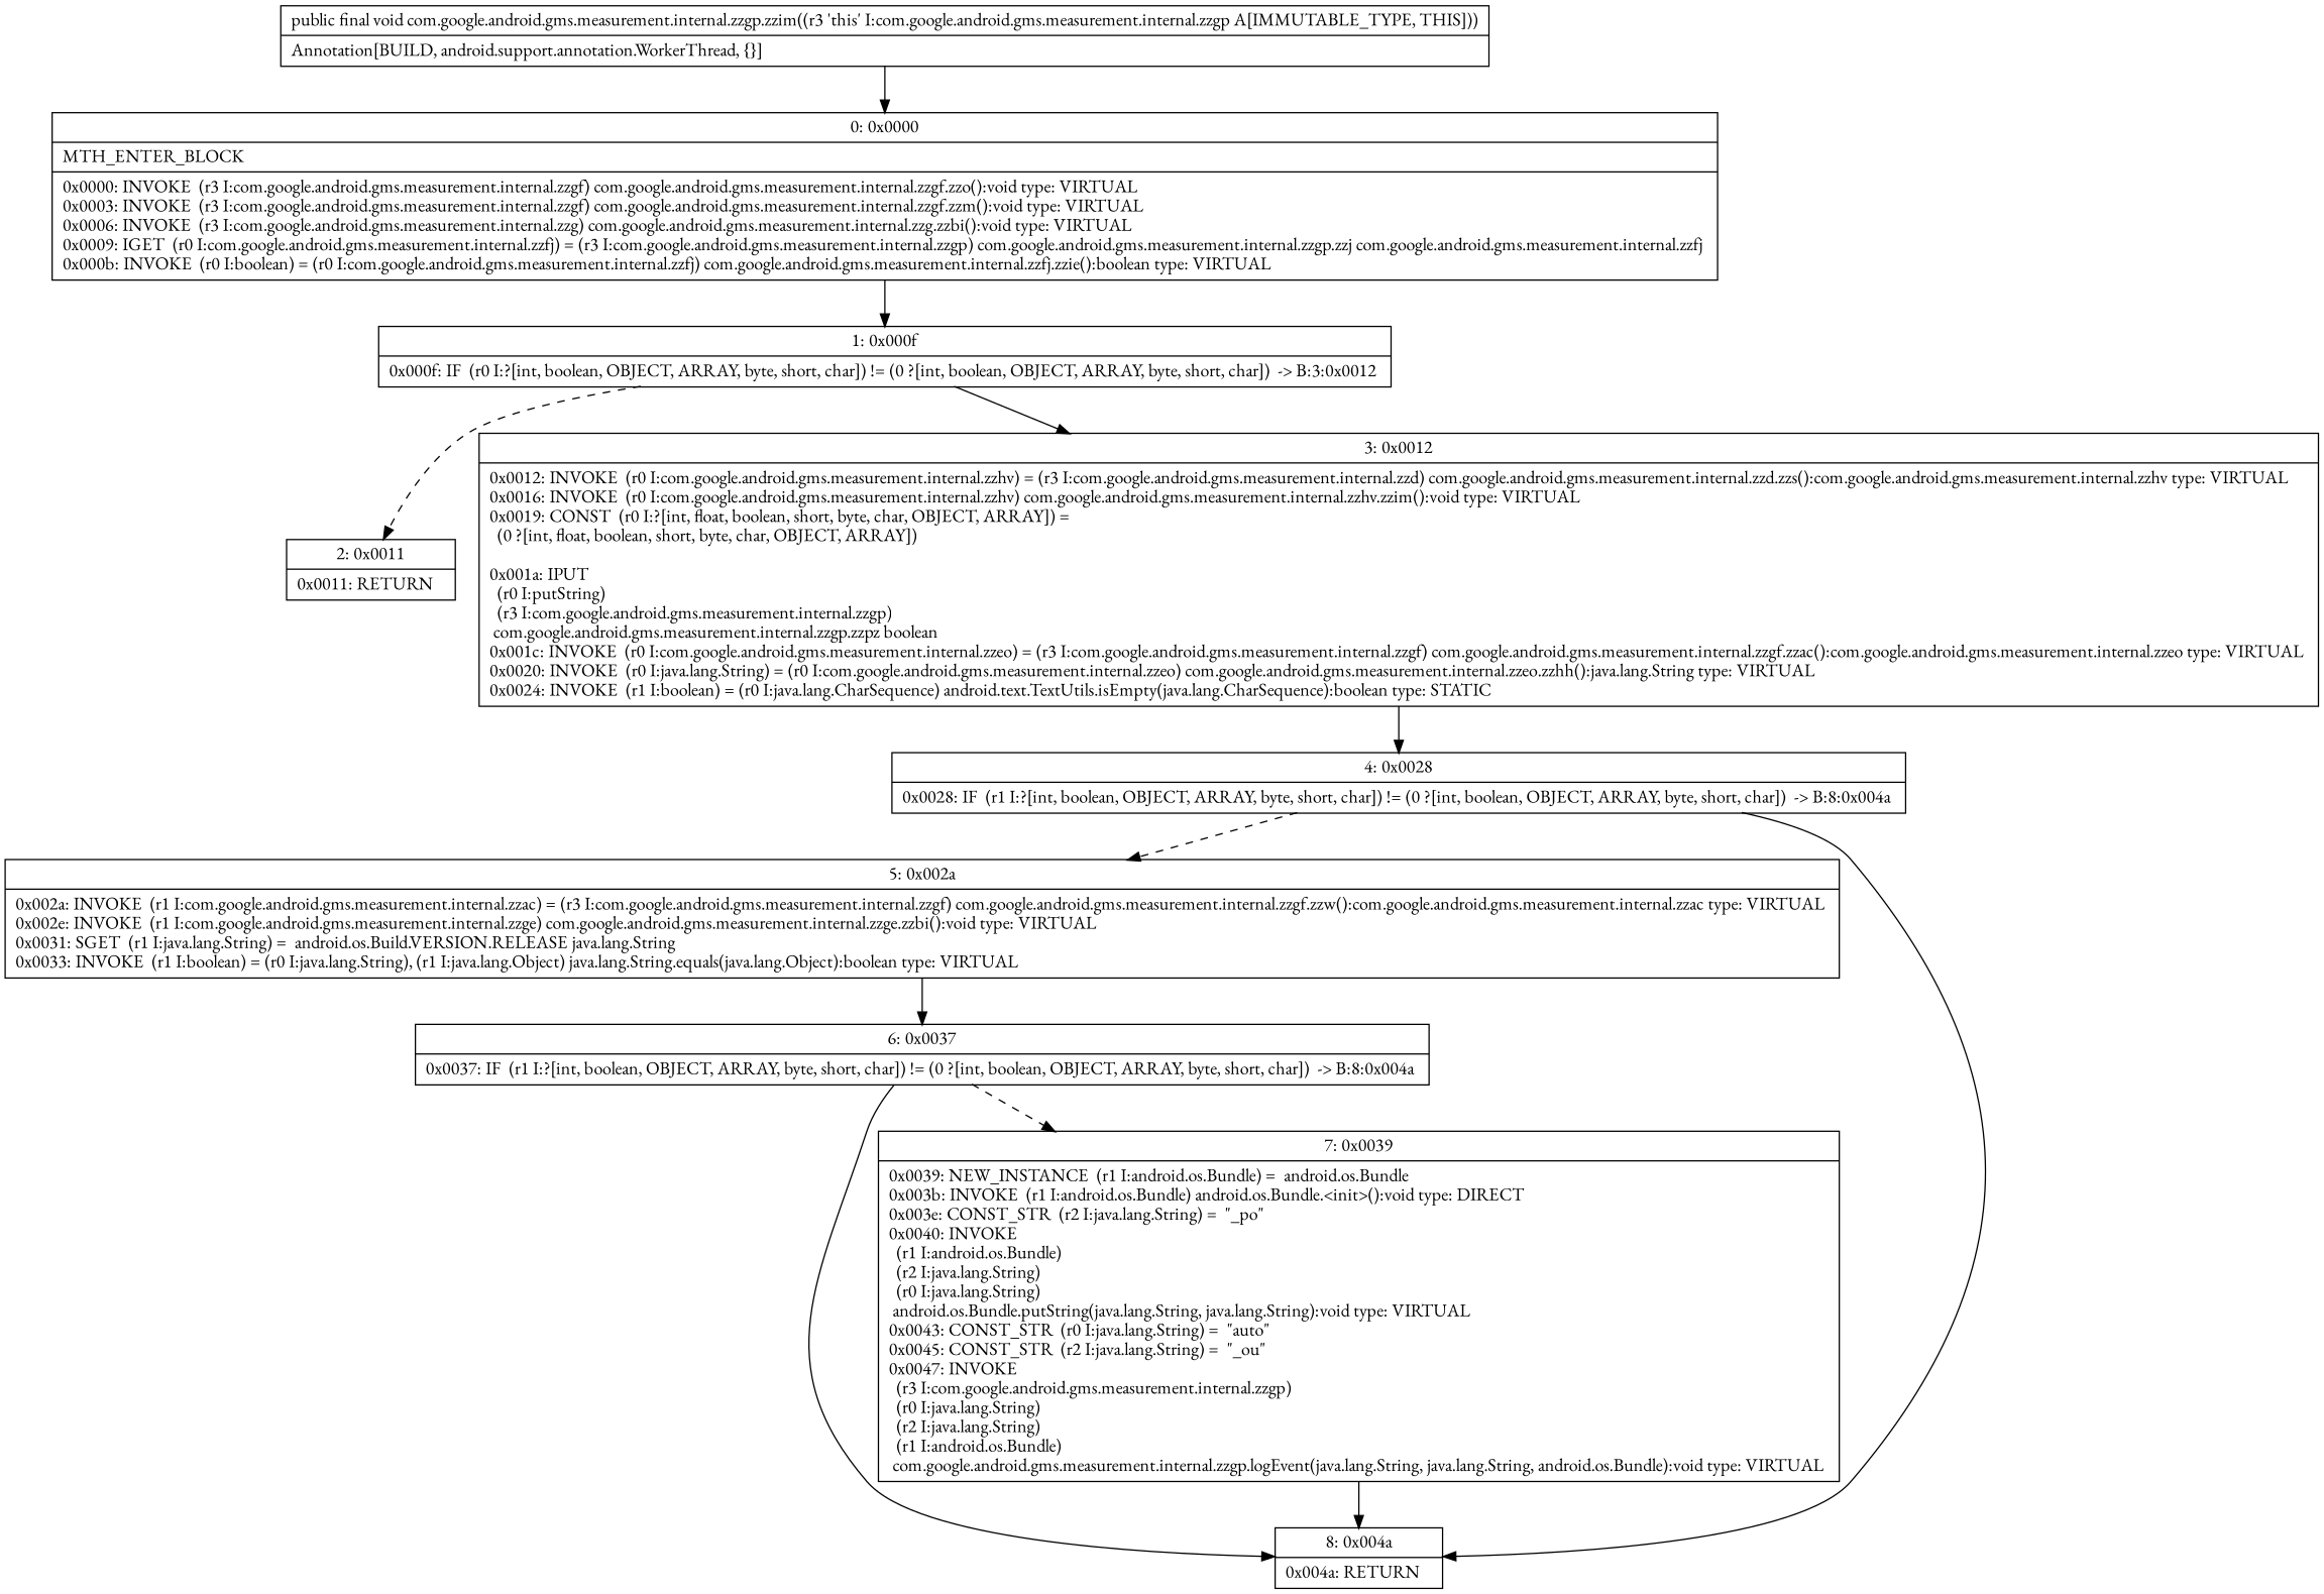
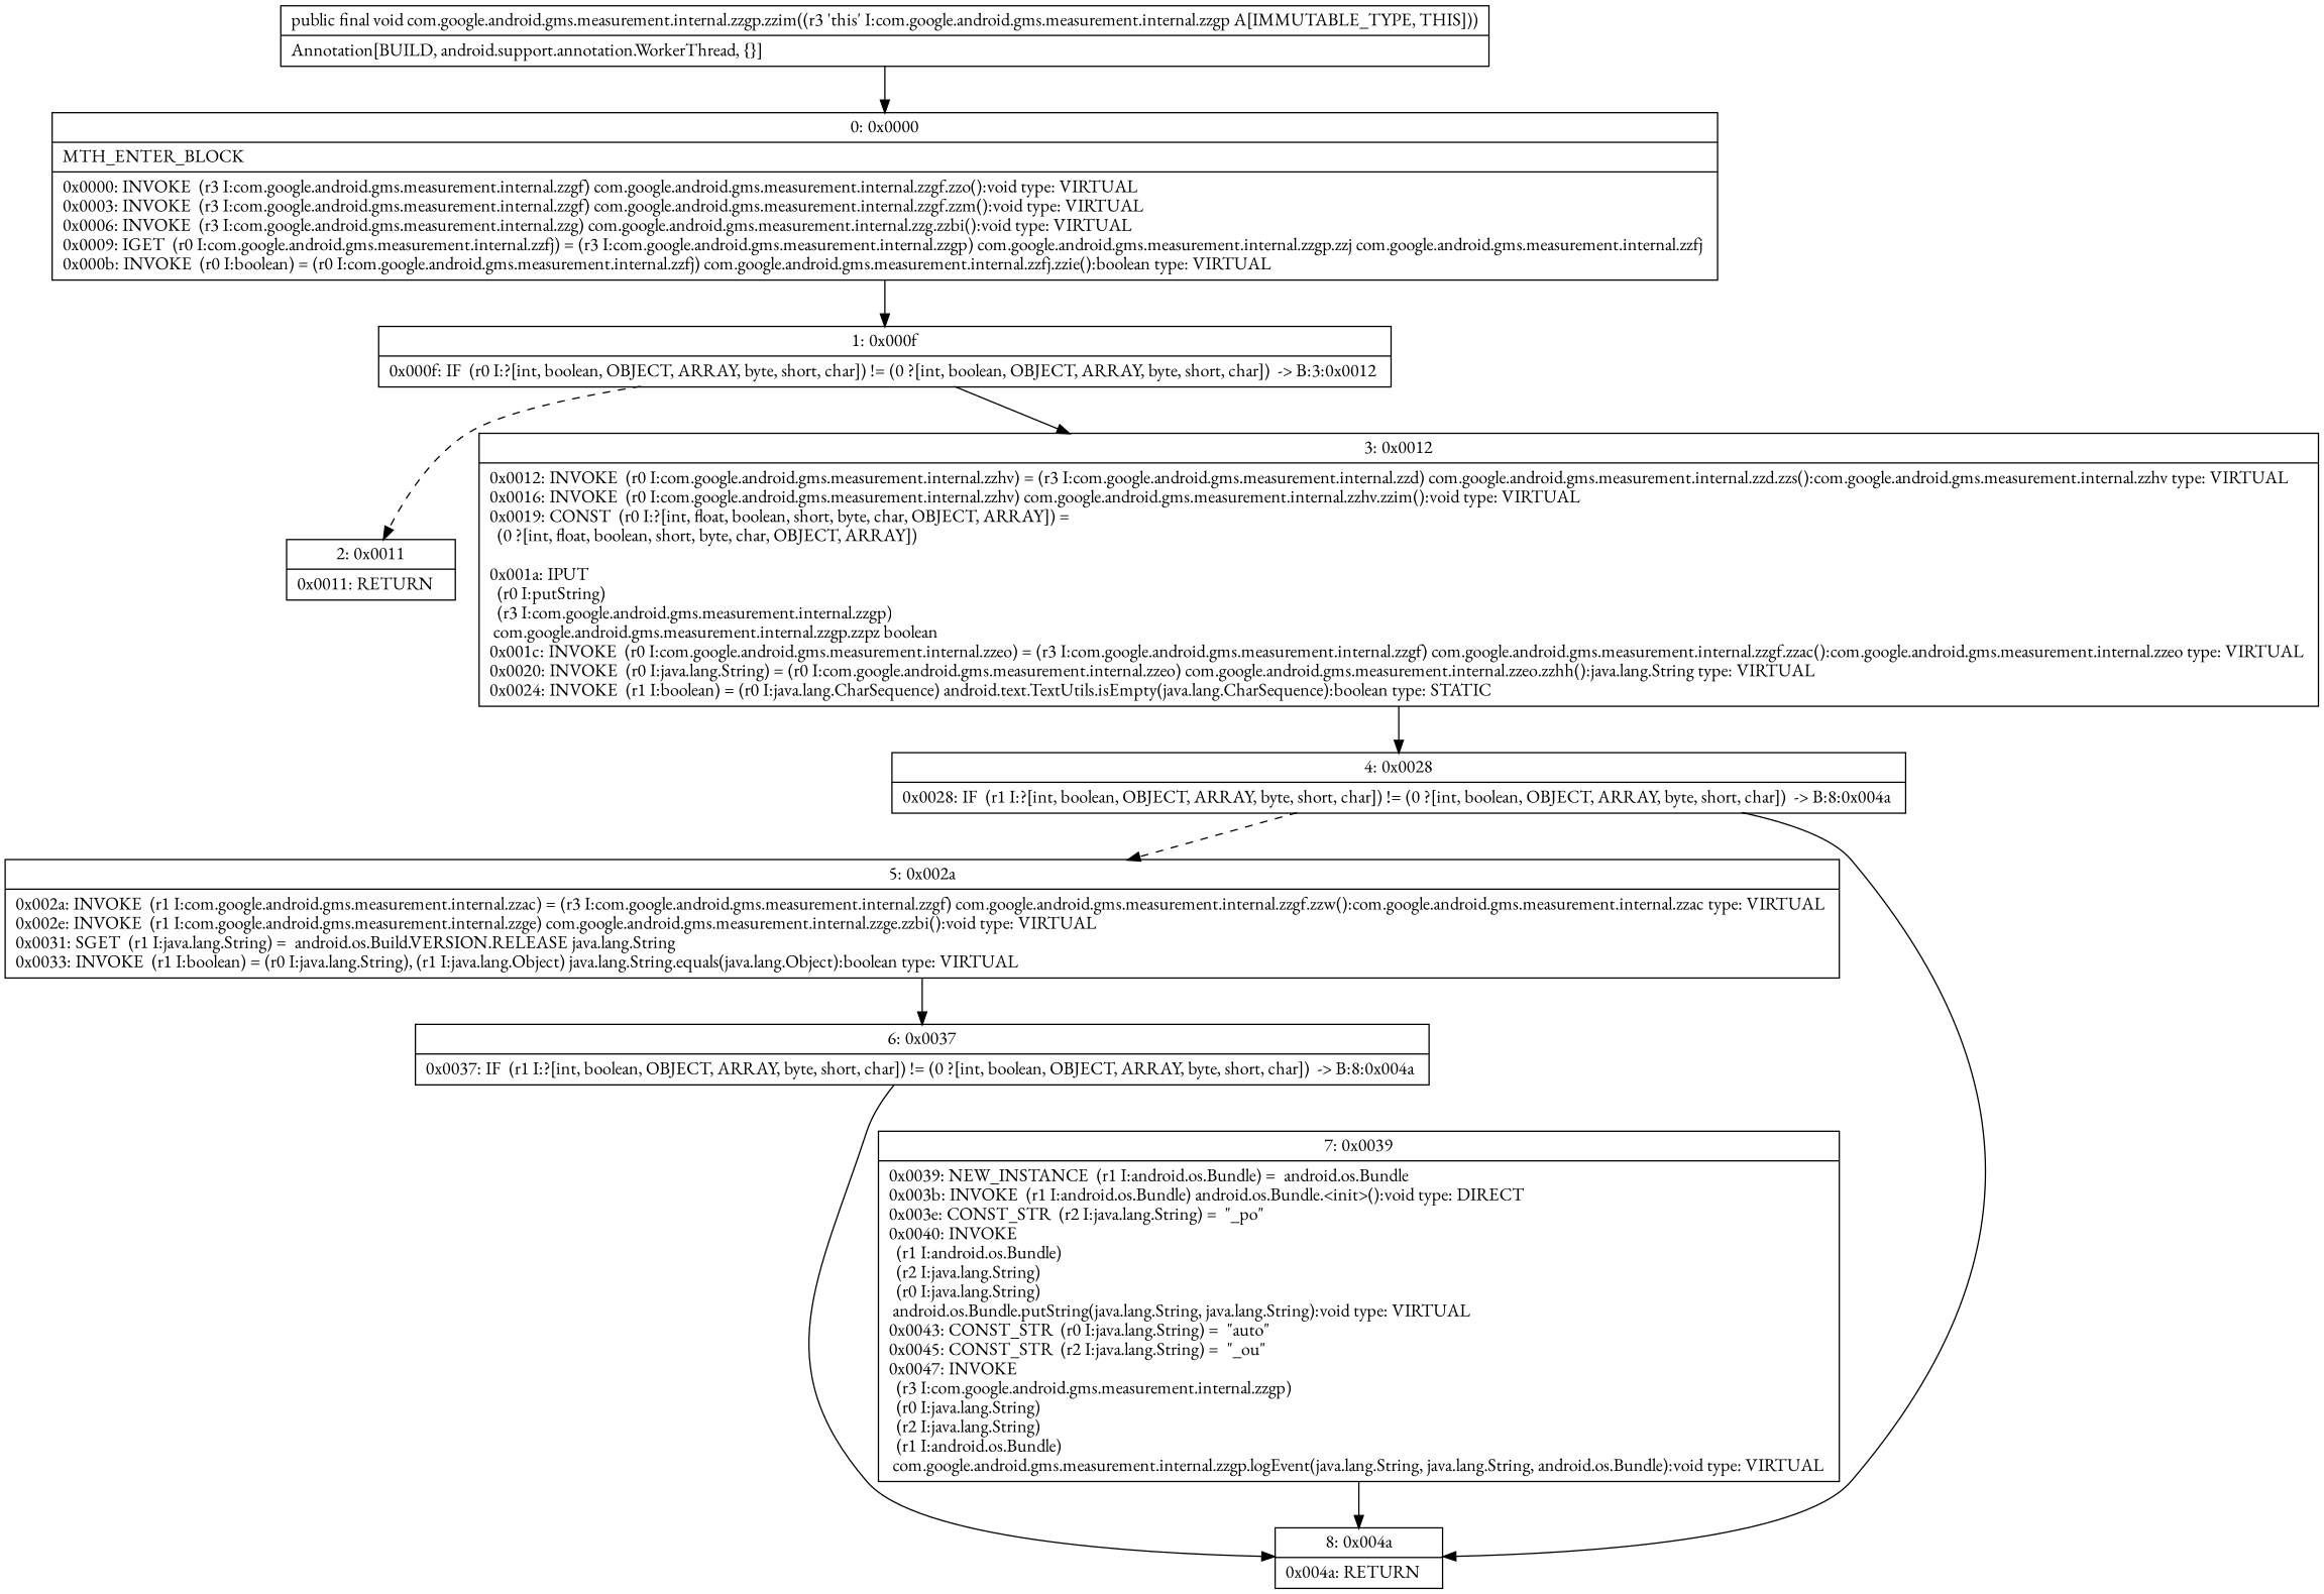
  digraph {
    fontname="EB Garamond"
    node [fontname="EB Garamond" shape=record]
    edge [fontname="EB Garamond"]
    n1 [label="{0\:\ 0x0000|MTH_ENTER_BLOCK\l|0x0000: INVOKE  (r3 I:com.google.android.gms.measurement.internal.zzgf) com.google.android.gms.measurement.internal.zzgf.zzo():void type: VIRTUAL \l0x0003: INVOKE  (r3 I:com.google.android.gms.measurement.internal.zzgf) com.google.android.gms.measurement.internal.zzgf.zzm():void type: VIRTUAL \l0x0006: INVOKE  (r3 I:com.google.android.gms.measurement.internal.zzg) com.google.android.gms.measurement.internal.zzg.zzbi():void type: VIRTUAL \l0x0009: IGET  (r0 I:com.google.android.gms.measurement.internal.zzfj) = (r3 I:com.google.android.gms.measurement.internal.zzgp) com.google.android.gms.measurement.internal.zzgp.zzj com.google.android.gms.measurement.internal.zzfj \l0x000b: INVOKE  (r0 I:boolean) = (r0 I:com.google.android.gms.measurement.internal.zzfj) com.google.android.gms.measurement.internal.zzfj.zzie():boolean type: VIRTUAL \l}"]
    n2 [label="{1\:\ 0x000f|0x000f: IF  (r0 I:?[int, boolean, OBJECT, ARRAY, byte, short, char]) != (0 ?[int, boolean, OBJECT, ARRAY, byte, short, char])  \-\> B:3:0x0012 \l}"]
    n3 [label="{2\:\ 0x0011|0x0011: RETURN   \l}"]
    n4 [label="{3\:\ 0x0012|0x0012: INVOKE  (r0 I:com.google.android.gms.measurement.internal.zzhv) = (r3 I:com.google.android.gms.measurement.internal.zzd) com.google.android.gms.measurement.internal.zzd.zzs():com.google.android.gms.measurement.internal.zzhv type: VIRTUAL \l0x0016: INVOKE  (r0 I:com.google.android.gms.measurement.internal.zzhv) com.google.android.gms.measurement.internal.zzhv.zzim():void type: VIRTUAL \l0x0019: CONST  (r0 I:?[int, float, boolean, short, byte, char, OBJECT, ARRAY]) = \l  (0 ?[int, float, boolean, short, byte, char, OBJECT, ARRAY])\l \l0x001a: IPUT  \l  (r0 I:putString)\l  (r3 I:com.google.android.gms.measurement.internal.zzgp)\l com.google.android.gms.measurement.internal.zzgp.zzpz boolean \l0x001c: INVOKE  (r0 I:com.google.android.gms.measurement.internal.zzeo) = (r3 I:com.google.android.gms.measurement.internal.zzgf) com.google.android.gms.measurement.internal.zzgf.zzac():com.google.android.gms.measurement.internal.zzeo type: VIRTUAL \l0x0020: INVOKE  (r0 I:java.lang.String) = (r0 I:com.google.android.gms.measurement.internal.zzeo) com.google.android.gms.measurement.internal.zzeo.zzhh():java.lang.String type: VIRTUAL \l0x0024: INVOKE  (r1 I:boolean) = (r0 I:java.lang.CharSequence) android.text.TextUtils.isEmpty(java.lang.CharSequence):boolean type: STATIC \l}"]
    n5 [label="{4\:\ 0x0028|0x0028: IF  (r1 I:?[int, boolean, OBJECT, ARRAY, byte, short, char]) != (0 ?[int, boolean, OBJECT, ARRAY, byte, short, char])  \-\> B:8:0x004a \l}"]
    n6 [label="{5\:\ 0x002a|0x002a: INVOKE  (r1 I:com.google.android.gms.measurement.internal.zzac) = (r3 I:com.google.android.gms.measurement.internal.zzgf) com.google.android.gms.measurement.internal.zzgf.zzw():com.google.android.gms.measurement.internal.zzac type: VIRTUAL \l0x002e: INVOKE  (r1 I:com.google.android.gms.measurement.internal.zzge) com.google.android.gms.measurement.internal.zzge.zzbi():void type: VIRTUAL \l0x0031: SGET  (r1 I:java.lang.String) =  android.os.Build.VERSION.RELEASE java.lang.String \l0x0033: INVOKE  (r1 I:boolean) = (r0 I:java.lang.String), (r1 I:java.lang.Object) java.lang.String.equals(java.lang.Object):boolean type: VIRTUAL \l}"]
    n7 [label="{8\:\ 0x004a|0x004a: RETURN   \l}"]
    n8 [label="{6\:\ 0x0037|0x0037: IF  (r1 I:?[int, boolean, OBJECT, ARRAY, byte, short, char]) != (0 ?[int, boolean, OBJECT, ARRAY, byte, short, char])  \-\> B:8:0x004a \l}"]
    n9 [label="{7\:\ 0x0039|0x0039: NEW_INSTANCE  (r1 I:android.os.Bundle) =  android.os.Bundle \l0x003b: INVOKE  (r1 I:android.os.Bundle) android.os.Bundle.\<init\>():void type: DIRECT \l0x003e: CONST_STR  (r2 I:java.lang.String) =  \"_po\" \l0x0040: INVOKE  \l  (r1 I:android.os.Bundle)\l  (r2 I:java.lang.String)\l  (r0 I:java.lang.String)\l android.os.Bundle.putString(java.lang.String, java.lang.String):void type: VIRTUAL \l0x0043: CONST_STR  (r0 I:java.lang.String) =  \"auto\" \l0x0045: CONST_STR  (r2 I:java.lang.String) =  \"_ou\" \l0x0047: INVOKE  \l  (r3 I:com.google.android.gms.measurement.internal.zzgp)\l  (r0 I:java.lang.String)\l  (r2 I:java.lang.String)\l  (r1 I:android.os.Bundle)\l com.google.android.gms.measurement.internal.zzgp.logEvent(java.lang.String, java.lang.String, android.os.Bundle):void type: VIRTUAL \l}"]
    n10 [label="{public final void com.google.android.gms.measurement.internal.zzgp.zzim((r3 'this' I:com.google.android.gms.measurement.internal.zzgp A[IMMUTABLE_TYPE, THIS]))  | Annotation[BUILD, android.support.annotation.WorkerThread, \{\}]\l}"]
    n1 -> n2
    n2 -> n3 [style=dashed]
    n2 -> n4
    n4 -> n5
    n5 -> n6 [style=dashed]
    n5 -> n7
    n6 -> n8
    n8 -> n7
-   n8 -> n9 [style=dashed]
    n9 -> n7
    n10 -> n1
  }
